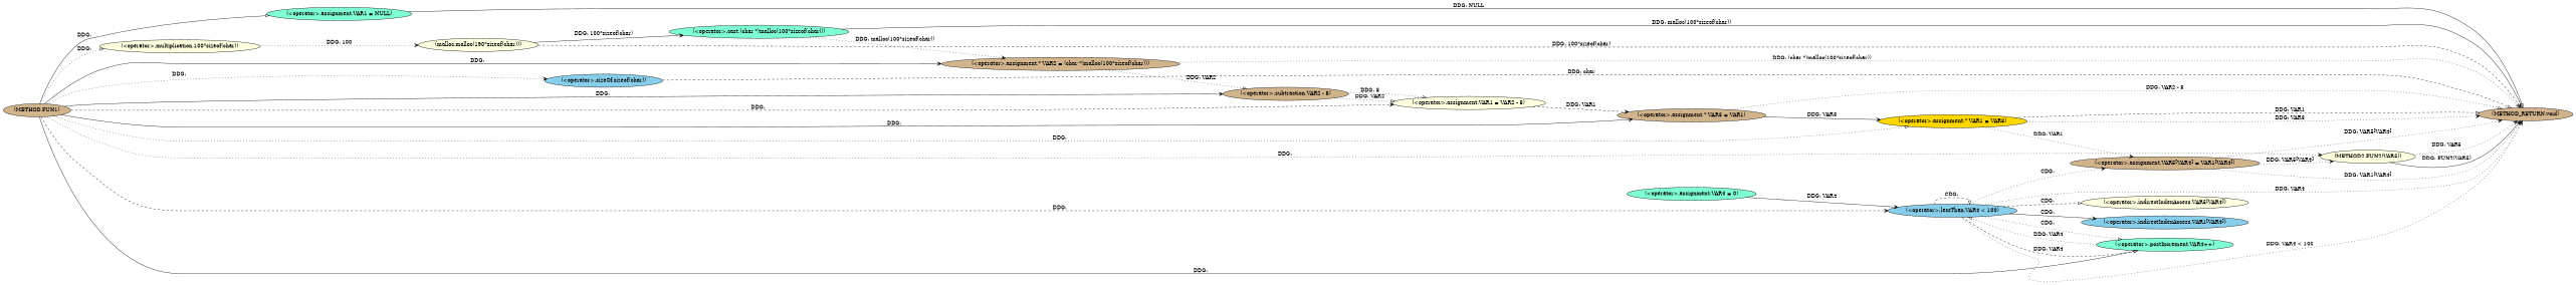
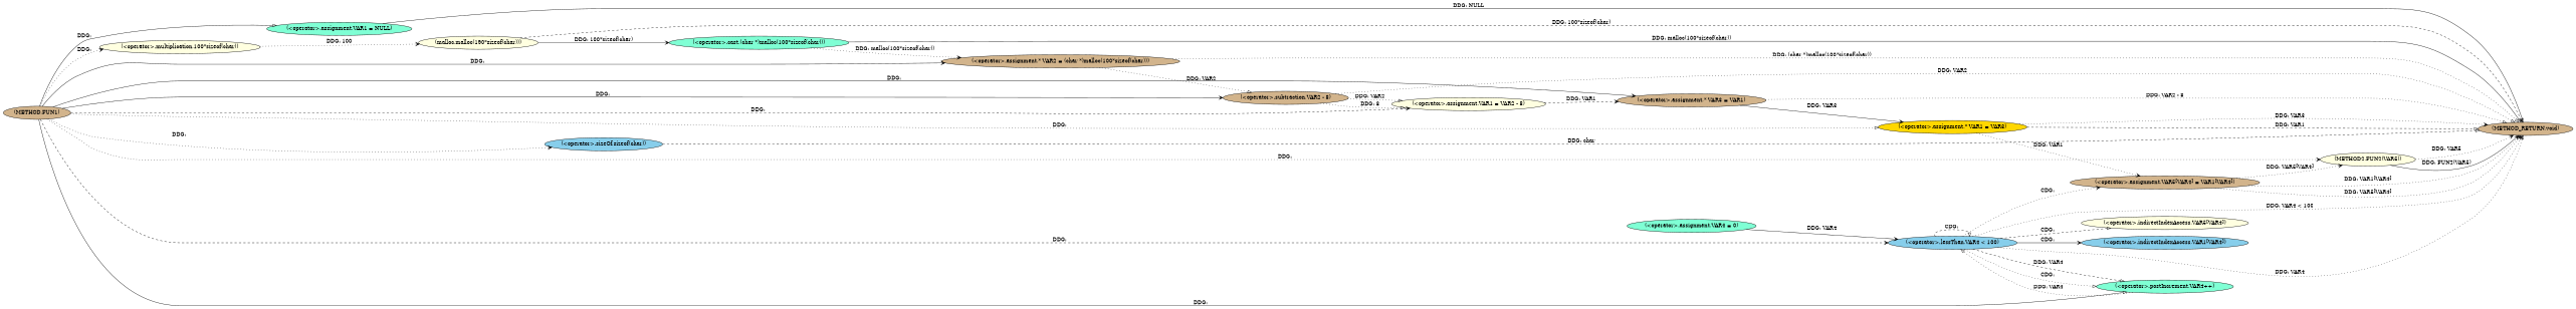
  digraph {
    rankdir=LR
    node [fillcolor=tan style=filled]
    edge [arrowhead=vee style=dotted]
    n1 [label="(METHOD,FUN1)"]
    n2 [fillcolor=aquamarine label="(<operator>.assignment,VAR1 = NULL)"]
    n3 [label="(<operator>.assignment,* VAR2 = (char *)malloc(100*sizeof(char)))"]
    n4 [fillcolor=lightyellow label="(<operator>.multiplication,100*sizeof(char))"]
    n5 [fillcolor=skyblue label="(<operator>.sizeOf,sizeof(char))"]
    n6 [fillcolor=lightyellow label="(<operator>.assignment,VAR1 = VAR2 - 8)"]
    n7 [label="(<operator>.subtraction,VAR2 - 8)"]
    n8 [label="(<operator>.assignment,* VAR3 = VAR1)"]
    n9 [fillcolor=gold label="(<operator>.assignment,* VAR1 = VAR3)"]
    n10 [fillcolor=skyblue label="(<operator>.lessThan,VAR4 < 100)"]
    n11 [fillcolor=aquamarine label="(<operator>.postIncrement,VAR4++)"]
    n12 [fillcolor=lightyellow label="(METHOD2,FUN2(VAR5))"]
    n13 [label="(METHOD_RETURN,void)"]
    n14 [fillcolor=lightyellow label="(malloc,malloc(190*sizeof(char)))"]
    n15 [label="(<operator>.assignment,VAR5[VAR4] = VAR1[VAR4])"]
    n16 [fillcolor=aquamarine label="(<operator>.assignment,VAR4 = 0)"]
    n17 [fillcolor=lightyellow label="(<operator>.indirectIndexAccess,VAR5[VAR4])"]
    n18 [fillcolor=skyblue label="(<operator>.indirectIndexAccess,VAR1[VAR4])"]
    n19 [fillcolor=aquamarine label="(<operator>.cast,(char *)malloc(100*sizeof(char)))"]
    n1 -> n2 [arrowhead=onormal label="DDG: " style=solid]
    n1 -> n3 [label="DDG: " style=solid]
-   n1 -> n4 [arrowhead=onormal label="DDG: "]
+   n1 -> n4 [label="DDG: "]
    n1 -> n5 [label="DDG: "]
    n1 -> n6 [label="DDG: " style=dashed]
    n1 -> n7 [label="DDG: " style=solid]
    n1 -> n8 [label="DDG: " style=solid]
    n1 -> n9 [arrowhead=onormal label="DDG: "]
    n1 -> n10 [label="DDG: " style=dashed]
    n1 -> n11 [arrowhead=onormal label="DDG: " style=solid]
    n1 -> n12 [label="DDG: "]
    n2 -> n13 [arrowhead=onormal label="DDG: NULL" style=solid]
    n3 -> n7 [arrowhead=onormal label="DDG: VAR2"]
    n3 -> n13 [arrowhead=onormal label="DDG: (char *)malloc(100*sizeof(char))"]
    n4 -> n14 [label="DDG: 100"]
    n5 -> n13 [arrowhead=onormal label="DDG: char" style=dashed]
    n6 -> n8 [label="DDG: VAR1" style=dashed]
    n7 -> n6 [arrowhead=onormal label="DDG: VAR2"]
    n7 -> n6 [arrowhead=onormal label="DDG: 8"]
+   n7 -> n13 [arrowhead=onormal label="DDG: VAR2"]
    n8 -> n9 [label="DDG: VAR3" style=solid]
    n8 -> n13 [arrowhead=onormal label="DDG: VAR2 - 8"]
    n9 -> n13 [label="DDG: VAR3"]
    n9 -> n13 [arrowhead=onormal label="DDG: VAR1" style=dashed]
    n9 -> n15 [label="DDG: VAR1"]
    n10 -> n10 [arrowhead=onormal label="CDG: " style=dashed]
    n10 -> n11 [arrowhead=onormal label="DDG: VAR4" style=dashed]
    n10 -> n11 [arrowhead=onormal label="CDG: "]
    n10 -> n13 [arrowhead=onormal label="DDG: VAR4"]
    n10 -> n13 [label="DDG: VAR4 < 100"]
    n10 -> n15 [label="CDG: "]
    n10 -> n17 [arrowhead=onormal label="CDG: " style=dashed]
    n10 -> n18 [label="CDG: " style=solid]
    n11 -> n10 [arrowhead=onormal label="DDG: VAR4"]
    n12 -> n13 [label="DDG: FUN2(VAR5)" style=solid]
    n12 -> n13 [label="DDG: VAR5"]
    n14 -> n13 [label="DDG: 100*sizeof(char)" style=dashed]
    n14 -> n19 [label="DDG: 100*sizeof(char)" style=solid]
    n15 -> n12 [label="DDG: VAR5[VAR4]"]
    n15 -> n13 [arrowhead=onormal label="DDG: VAR1[VAR4]"]
    n15 -> n13 [label="DDG: VAR5[VAR4]"]
    n16 -> n10 [label="DDG: VAR4" style=solid]
    n19 -> n3 [label="DDG: malloc(100*sizeof(char))"]
    n19 -> n13 [arrowhead=onormal label="DDG: malloc(100*sizeof(char))" style=solid]
  }
